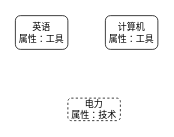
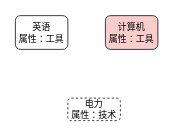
  <mxCell id="0" />
  <mxCell id="1" parent="0" />
  <mxCell id="2" value="&lt;div&gt;英语&lt;/div&gt;&lt;div&gt;属性：工具&lt;br&gt;&lt;/div&gt;" style="rounded=1;whiteSpace=wrap;html=1;" vertex="1" parent="1"><mxGeometry x="20" y="20" width="70" height="45" as="geometry" /></mxCell>
- <mxCell id="3" value="&lt;div&gt;计算机&lt;/div&gt;&lt;div&gt;属性：工具&lt;br&gt;&lt;/div&gt;" style="rounded=1;whiteSpace=wrap;html=1;" vertex="1" parent="1"><mxGeometry x="140" y="20" width="70" height="45" as="geometry" /></mxCell>
+ <mxCell id="3" value="&lt;div&gt;计算机&lt;/div&gt;&lt;div&gt;属性：工具&lt;br&gt;&lt;/div&gt;" style="rounded=1;whiteSpace=wrap;html=1;fillColor=#f8cecc;" vertex="1" parent="1"><mxGeometry x="140" y="20" width="70" height="45" as="geometry" /></mxCell>
  <mxCell id="4" value="&lt;div&gt;电力&lt;/div&gt;&lt;div&gt;属性：技术&lt;/div&gt;" style="rounded=1;whiteSpace=wrap;html=1;dashed=1;" vertex="1" parent="1"><mxGeometry x="90" y="130" width="70" height="30" as="geometry" /></mxCell>
